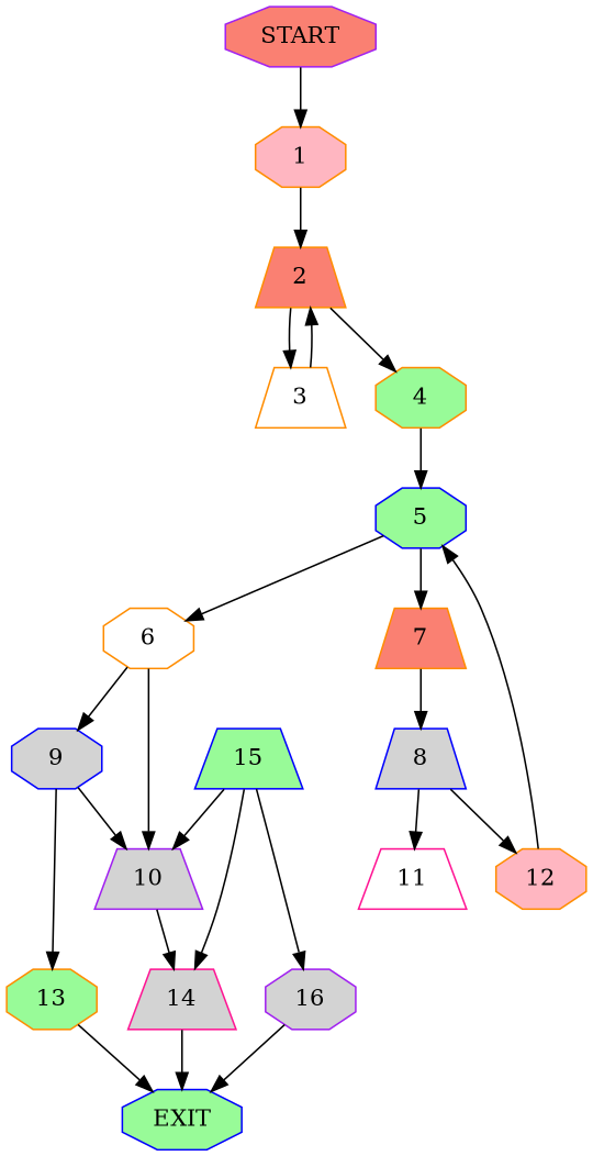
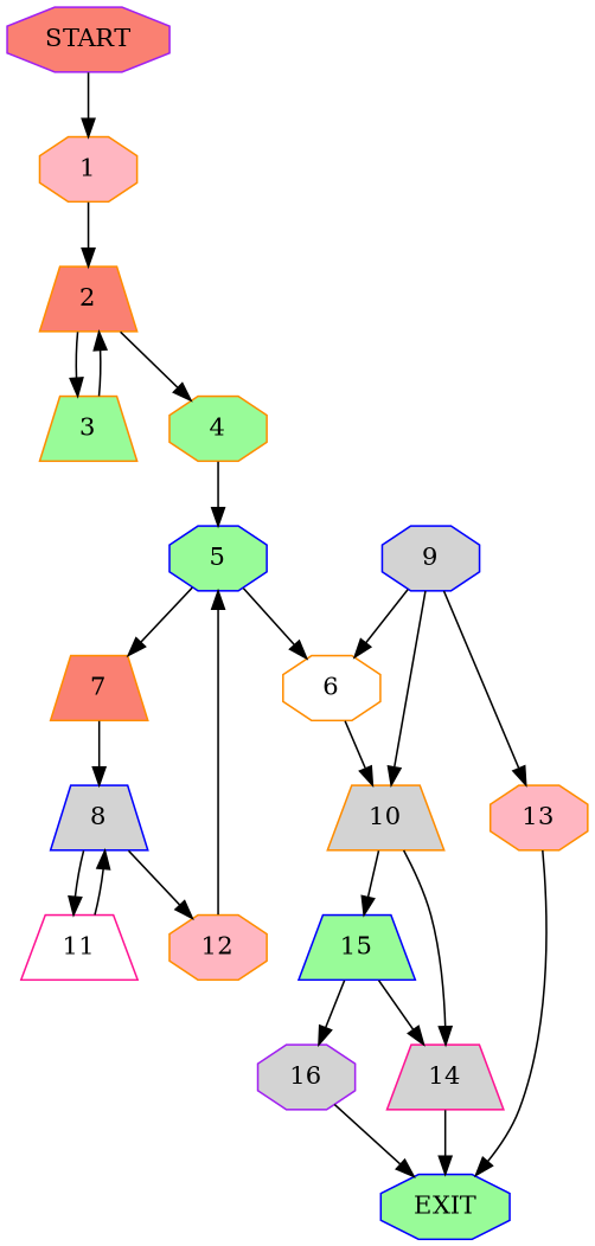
  digraph {
    node [color=darkorange fillcolor=lightgrey shape=octagon style=filled]
    n1 [color=purple fillcolor=salmon label=START]
    1 [fillcolor=lightpink]
    2 [fillcolor=salmon shape=trapezium]
    n4 [color=blue fillcolor=palegreen label=EXIT]
-   3 [fillcolor=white shape=trapezium]
+   3 [fillcolor=palegreen shape=trapezium]
    4 [fillcolor=palegreen]
    5 [color=blue fillcolor=palegreen]
    6 [fillcolor=white]
    7 [fillcolor=salmon shape=trapezium]
    9 [color=blue]
-   10 [color=purple shape=trapezium]
+   10 [shape=trapezium]
    8 [color=blue shape=trapezium]
-   13 [fillcolor=palegreen]
+   13 [fillcolor=lightpink]
    14 [color=deeppink shape=trapezium]
    15 [color=blue fillcolor=palegreen shape=trapezium]
    11 [color=deeppink fillcolor=white shape=trapezium]
    12 [fillcolor=lightpink]
    16 [color=purple]
    n1 -> 1
    1 -> 2
    2 -> 3
    2 -> 4
    3 -> 2
    4 -> 5
    5 -> 6
    5 -> 7
-   6 -> 9
+   9 -> 6
    6 -> 10
    7 -> 8
    9 -> 10
    9 -> 13
    10 -> 14
-   15 -> 10
+   10 -> 15
    8 -> 11
    8 -> 12
    13 -> n4
    14 -> n4
    15 -> 14
    15 -> 16
+   11 -> 8
    12 -> 5
    16 -> n4
  }
